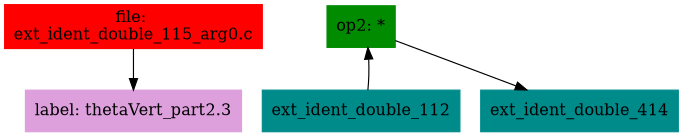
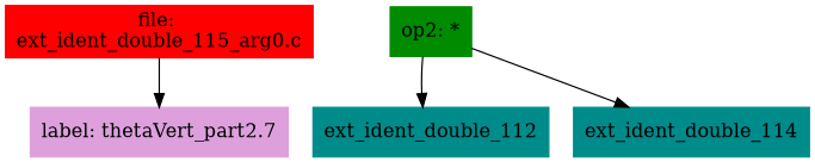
  digraph {
    node [color=cyan4 shape=box style=filled]
    n1 [color=red label="file: \next_ident_double_115_arg0.c"]
-   n2 [color=plum label="label: thetaVert_part2.3"]
+   n2 [color=plum label="label: thetaVert_part2.7"]
    n3 [color=green4 label="op2: *"]
    n4 [label=ext_ident_double_112]
-   n5 [label=ext_ident_double_414]
+   n5 [label=ext_ident_double_114]
    n1 -> n2
-   n4 -> n3
+   n3 -> n4
    n3 -> n5
  }
